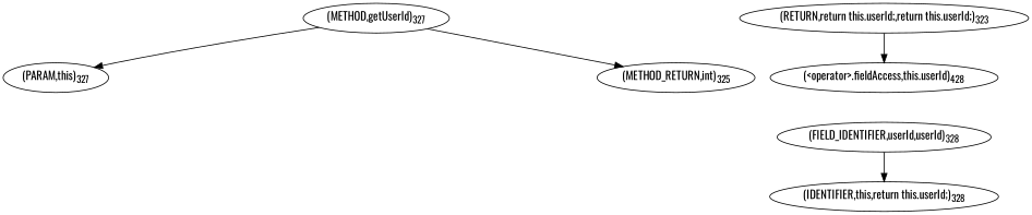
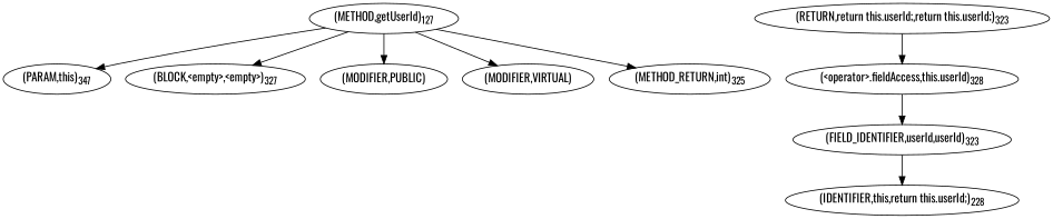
  digraph {
    fontname=Oswald
    node [fontname=Oswald]
    edge [fontname=Oswald]
-   n1 [label=<(METHOD,getUserId)<SUB>327</SUB>>]
-   n2 [label=<(PARAM,this)<SUB>327</SUB>>]
+   n1 [label=<(METHOD,getUserId)<SUB>127</SUB>>]
+   n2 [label=<(PARAM,this)<SUB>347</SUB>>]
+   n3 [label=<(BLOCK,&lt;empty&gt;,&lt;empty&gt;)<SUB>327</SUB>>]
+   n4 [label=<(MODIFIER,PUBLIC)>]
+   n5 [label=<(MODIFIER,VIRTUAL)>]
    n6 [label=<(METHOD_RETURN,int)<SUB>325</SUB>>]
    n7 [label=<(RETURN,return this.userId;,return this.userId;)<SUB>323</SUB>>]
-   n8 [label=<(&lt;operator&gt;.fieldAccess,this.userId)<SUB>428</SUB>>]
-   n9 [label=<(FIELD_IDENTIFIER,userId,userId)<SUB>328</SUB>>]
-   n10 [label=<(IDENTIFIER,this,return this.userId;)<SUB>328</SUB>>]
+   n8 [label=<(&lt;operator&gt;.fieldAccess,this.userId)<SUB>328</SUB>>]
+   n9 [label=<(FIELD_IDENTIFIER,userId,userId)<SUB>323</SUB>>]
+   n10 [label=<(IDENTIFIER,this,return this.userId;)<SUB>228</SUB>>]
    n1 -> n2
+   n1 -> n3
+   n1 -> n4
+   n1 -> n5
    n1 -> n6
    n7 -> n8
+   n8 -> n9
    n9 -> n10
  }
